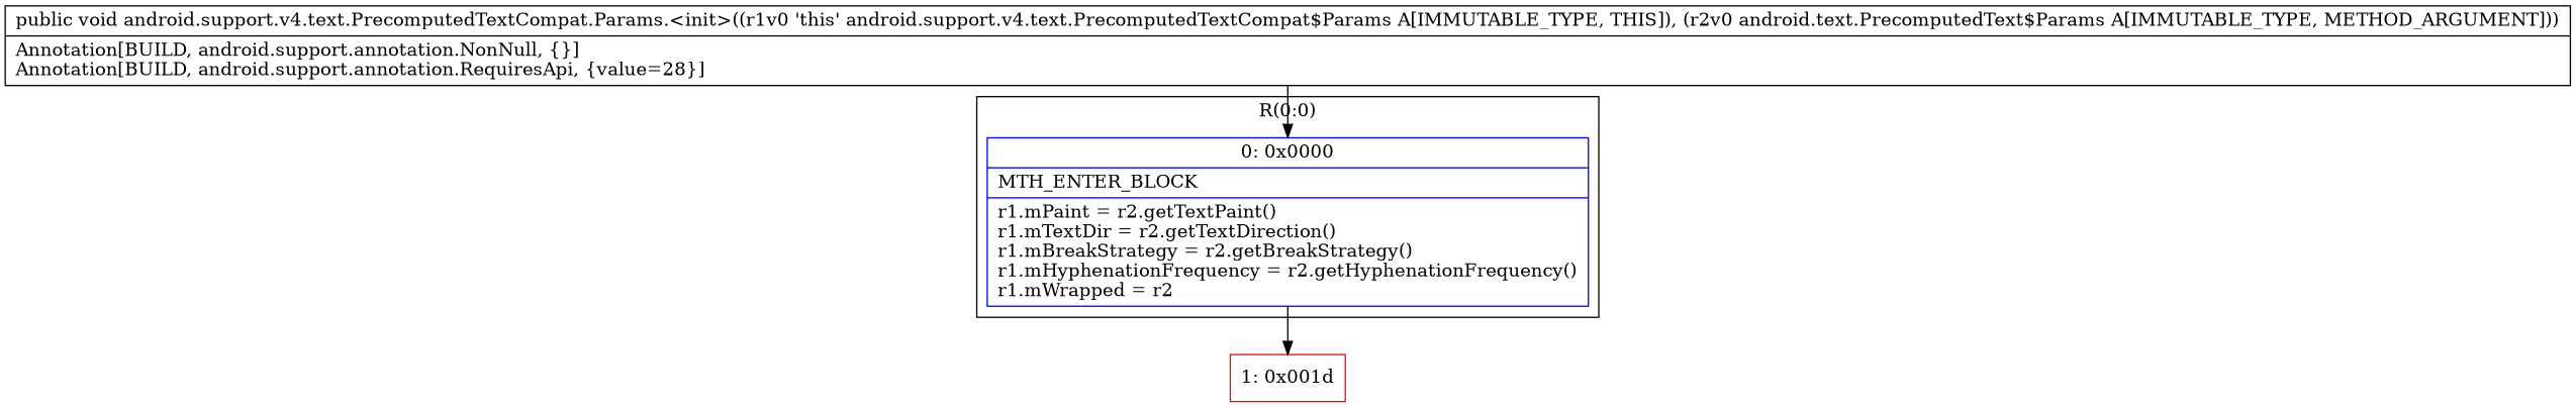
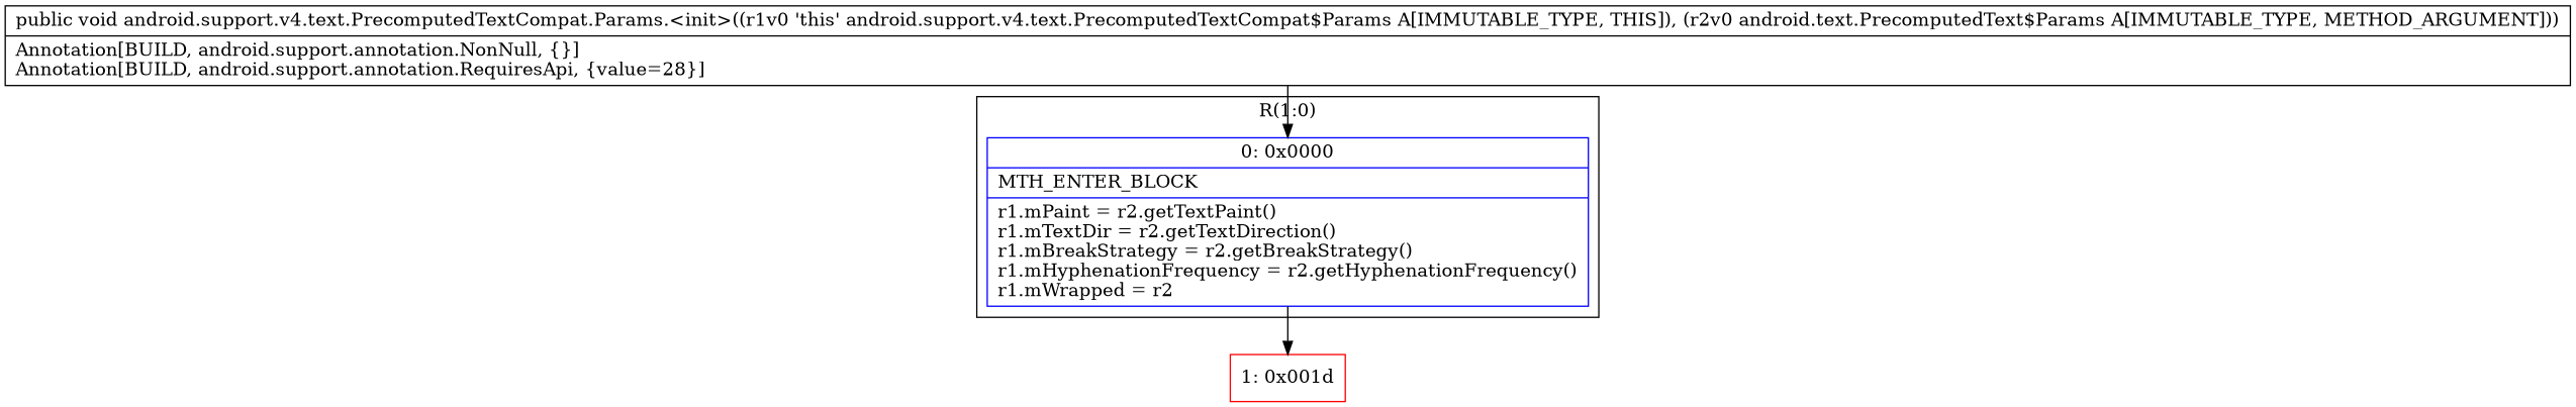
  digraph {
    node [shape=record]
    n1 [color=blue label="{0\:\ 0x0000|MTH_ENTER_BLOCK\l|r1.mPaint = r2.getTextPaint()\lr1.mTextDir = r2.getTextDirection()\lr1.mBreakStrategy = r2.getBreakStrategy()\lr1.mHyphenationFrequency = r2.getHyphenationFrequency()\lr1.mWrapped = r2\l}"]
    n2 [color=red label="{1\:\ 0x001d}"]
    n3 [label="{public void android.support.v4.text.PrecomputedTextCompat.Params.\<init\>((r1v0 'this' android.support.v4.text.PrecomputedTextCompat$Params A[IMMUTABLE_TYPE, THIS]), (r2v0 android.text.PrecomputedText$Params A[IMMUTABLE_TYPE, METHOD_ARGUMENT]))  | Annotation[BUILD, android.support.annotation.NonNull, \{\}]\lAnnotation[BUILD, android.support.annotation.RequiresApi, \{value=28\}]\l}"]
    subgraph cluster_1 {
-     label="R(0:0)"
+     label="R(1:0)"
      n1
    }
    n1 -> n2
    n3 -> n1
  }
